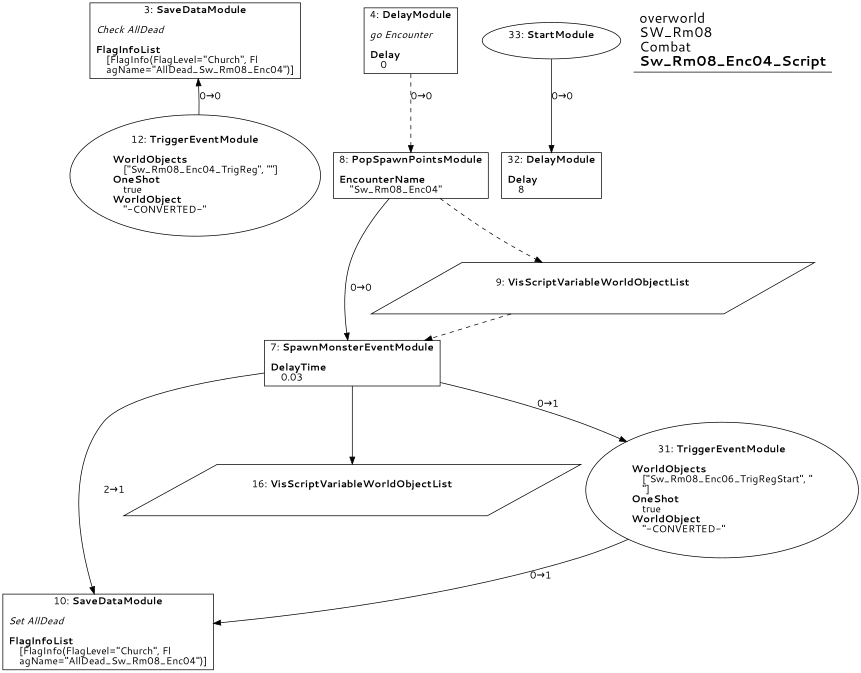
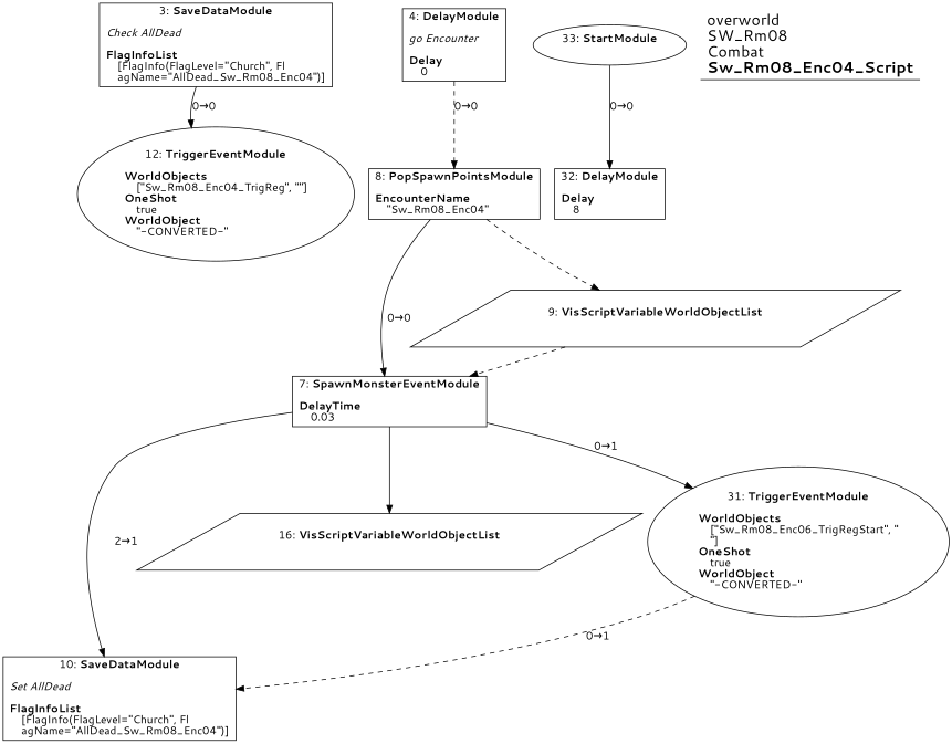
  digraph {
    fontname="Segoe UI"
    splines=spline
    node [fontname="Segoe UI" shape=box]
    edge [fontname="Segoe UI"]
    n1 [label=<3: <b>SaveDataModule</b><br/><br/><i>Check AllDead<br align="left"/></i><br align="left"/><b>FlagInfoList</b><br align="left"/>    [FlagInfo(FlagLevel=&quot;Church&quot;, Fl<br align="left"/>    agName=&quot;AllDead_Sw_Rm08_Enc04&quot;)]<br align="left"/>>]
    n2 [label=<4: <b>DelayModule</b><br/><br/><i>go Encounter<br align="left"/></i><br align="left"/><b>Delay</b><br align="left"/>    0<br align="left"/>>]
    n3 [label=<8: <b>PopSpawnPointsModule</b><br/><br/><b>EncounterName</b><br align="left"/>    &quot;Sw_Rm08_Enc04&quot;<br align="left"/>>]
    n4 [label=<7: <b>SpawnMonsterEventModule</b><br/><br/><b>DelayTime</b><br align="left"/>    0.03<br align="left"/>>]
    n5 [label=<9: <b>VisScriptVariableWorldObjectList</b><br/><br/>> shape=parallelogram]
    n6 [label=<10: <b>SaveDataModule</b><br/><br/><i>Set AllDead<br align="left"/></i><br align="left"/><b>FlagInfoList</b><br align="left"/>    [FlagInfo(FlagLevel=&quot;Church&quot;, Fl<br align="left"/>    agName=&quot;AllDead_Sw_Rm08_Enc04&quot;)]<br align="left"/>>]
    n7 [label=<16: <b>VisScriptVariableWorldObjectList</b><br/><br/>> shape=parallelogram]
    n8 [label=<31: <b>TriggerEventModule</b><br/><br/><b>WorldObjects</b><br align="left"/>    [&quot;Sw_Rm08_Enc06_TrigRegStart&quot;, &quot;<br align="left"/>    &quot;]<br align="left"/><b>OneShot</b><br align="left"/>    true<br align="left"/><b>WorldObject</b><br align="left"/>    &quot;-CONVERTED-&quot;<br align="left"/>> shape=oval]
    n9 [label=<12: <b>TriggerEventModule</b><br/><br/><b>WorldObjects</b><br align="left"/>    [&quot;Sw_Rm08_Enc04_TrigReg&quot;, &quot;&quot;]<br align="left"/><b>OneShot</b><br align="left"/>    true<br align="left"/><b>WorldObject</b><br align="left"/>    &quot;-CONVERTED-&quot;<br align="left"/>> shape=oval]
    n10 [label=<32: <b>DelayModule</b><br/><br/><b>Delay</b><br align="left"/>    8<br align="left"/>>]
    n11 [label=<33: <b>StartModule</b><br/><br/>> shape=oval]
    n12 [label=<<font point-size="20">overworld<br align="left"/>SW_Rm08<br align="left"/>Combat<br align="left"/><b>Sw_Rm08_Enc04_Script</b><br align="left"/></font>> shape=underline]
    n2 -> n3 [label="0→0" style=dashed]
    n3 -> n4 [label="0→0"]
    n3 -> n5 [style=dashed]
    n4 -> n6 [label="2→1"]
    n4 -> n7 [style=solid]
    n4 -> n8 [label="0→1"]
    n5 -> n4 [style=dashed]
-   n8 -> n6 [label="0→1"]
-   n9 -> n1 [label="0→0"]
+   n8 -> n6 [label="0→1" style=dashed]
+   n1 -> n9 [label="0→0"]
    n11 -> n10 [label="0→0"]
  }
